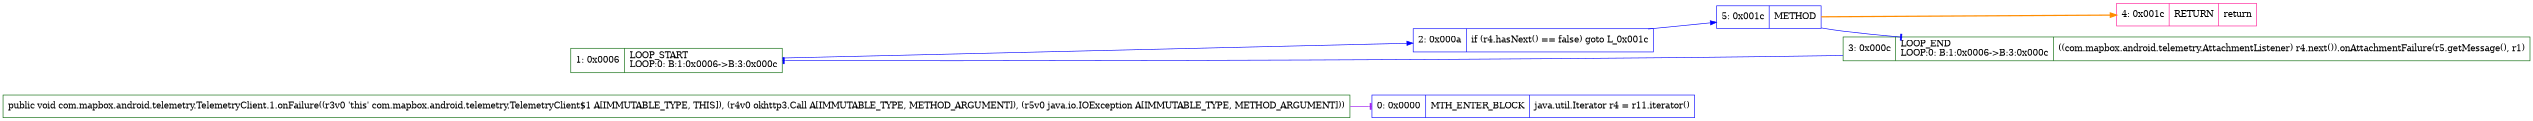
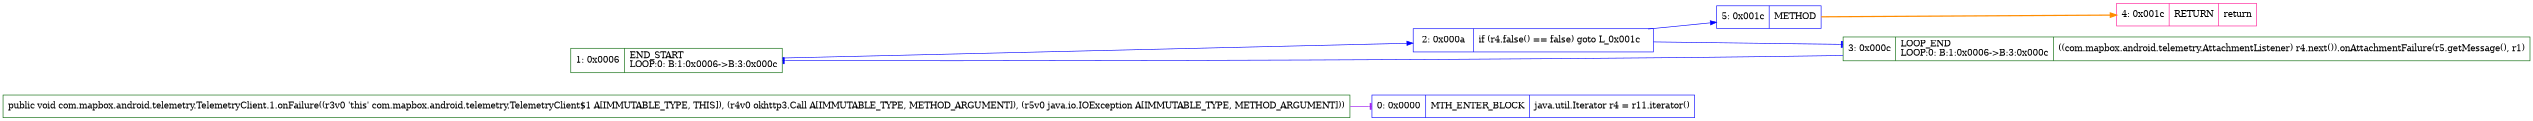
  digraph {
    rankdir=LR
    node [color=blue shape=record]
    edge [arrowhead=normal color=blue style=solid]
    n1 [label="{0\:\ 0x0000|MTH_ENTER_BLOCK\l|java.util.Iterator r4 = r11.iterator()\l}"]
-   n2 [color=darkgreen label="{1\:\ 0x0006|LOOP_START\lLOOP:0: B:1:0x0006\-\>B:3:0x000c\l}"]
-   n3 [label="{2\:\ 0x000a|if (r4.hasNext() == false) goto L_0x001c\l}"]
+   n2 [color=darkgreen label="{1\:\ 0x0006|END_START\lLOOP:0: B:1:0x0006\-\>B:3:0x000c\l}"]
+   n3 [label="{2\:\ 0x000a|if (r4.false() == false) goto L_0x001c\l}"]
    n4 [color=darkgreen label="{3\:\ 0x000c|LOOP_END\lLOOP:0: B:1:0x0006\-\>B:3:0x000c\l|((com.mapbox.android.telemetry.AttachmentListener) r4.next()).onAttachmentFailure(r5.getMessage(), r1)\l}"]
    n5 [label="{5\:\ 0x001c|METHOD\l}"]
    n6 [color=deeppink label="{4\:\ 0x001c|RETURN\l|return\l}"]
    n7 [color=darkgreen label="{public void com.mapbox.android.telemetry.TelemetryClient.1.onFailure((r3v0 'this' com.mapbox.android.telemetry.TelemetryClient$1 A[IMMUTABLE_TYPE, THIS]), (r4v0 okhttp3.Call A[IMMUTABLE_TYPE, METHOD_ARGUMENT]), (r5v0 java.io.IOException A[IMMUTABLE_TYPE, METHOD_ARGUMENT])) }"]
    n2 -> n3
-   n5 -> n4 [arrowhead=tee]
+   n3 -> n4 [arrowhead=tee]
    n3 -> n5
    n4 -> n2 [arrowhead=tee]
    n5 -> n6 [color=darkorange style=bold]
    n7 -> n1 [arrowhead=tee color=purple]
  }
